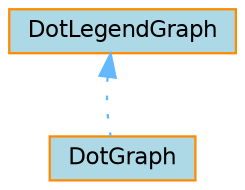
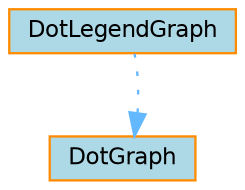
  digraph {
    node [color=darkorange fillcolor=lightblue fontname=Helvetica fontsize=10 shape=box style=filled]
    n1 [fontcolor=black height=0.2 label=DotLegendGraph width=0.4]
    n2 [height=0.2 label=DotGraph width=0.4]
-   n1 -> n2 [color=steelblue1 dir=back fontname=Helvetica fontsize=10 labelfontname=Helvetica labelfontsize=10 style=dotted]
+   n2 -> n1 [color=steelblue1 dir=back fontname=Helvetica fontsize=10 labelfontname=Helvetica labelfontsize=10 style=dotted]
  }
